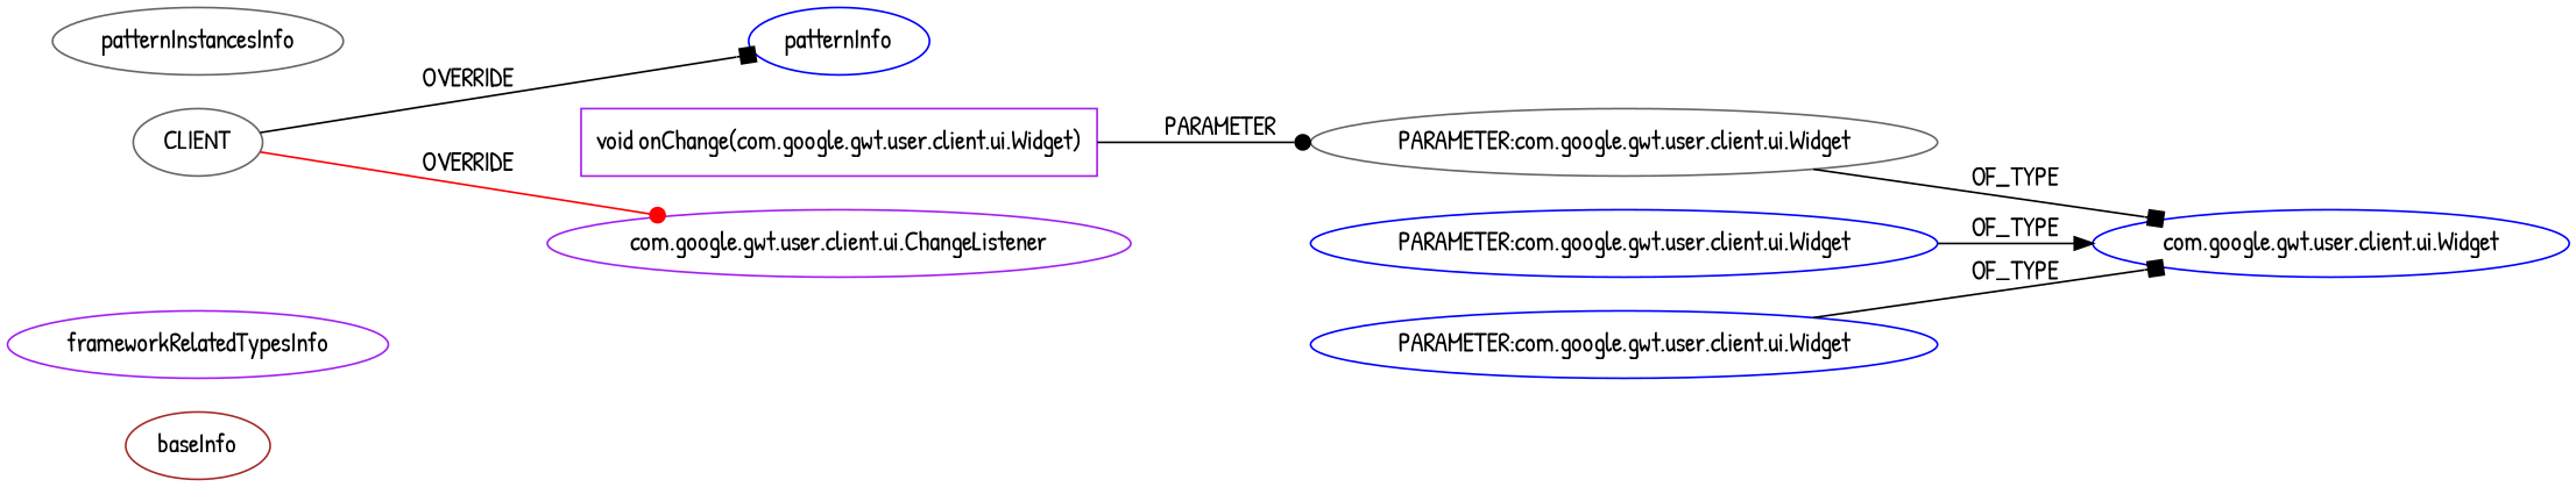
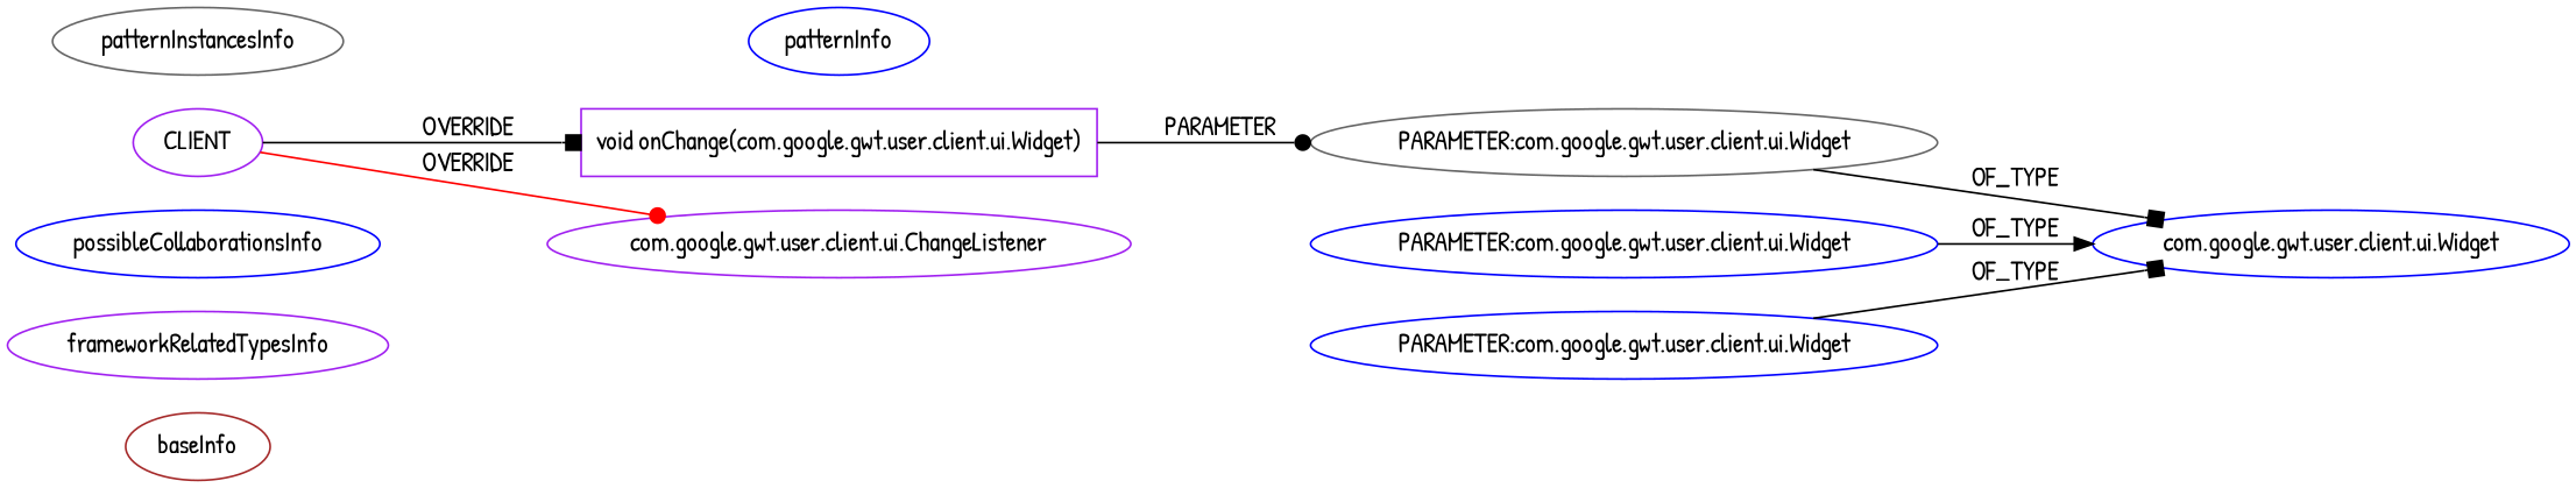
  digraph {
    fontname="Patrick Hand"
    rankdir=LR
    node [color=blue fontname="Patrick Hand" isFrameworkType=false]
    edge [arrowhead=box fontname="Patrick Hand"]
    baseInfo [category=pattern color=brown graphId=1438 isAnonymous=false possibleRelation=false isFrameworkType=""]
    frameworkRelatedTypesInfo [0="com.google.gwt.user.client.ui.ChangeListener" color=purple isFrameworkType=""]
+   possibleCollaborationsInfo [isFrameworkType=""]
    patternInfo [frequency=2.0 patternRootClient=0 isFrameworkType=""]
    patternInstancesInfo [0="hmiguellima-ugat~/hmiguellima-ugat/ugat-master/src/org/ucp/gwt/widgets/HintedTextBox.java~HintedTextBox~3006" 1="hmiguellima-ugat~/hmiguellima-ugat/ugat-master/src/org/ucp/gwt/widgets/AutoCompleteTextBox.java~AutoCompleteTextBox~2968" color=gray40 isFrameworkType=""]
    n6 [color=purple label="void onChange(com.google.gwt.user.client.ui.Widget)" shape=box vertexType=OVERRIDING_METHOD_DECLARATION]
    n7 [color=gray40 label="PARAMETER:com.google.gwt.user.client.ui.Widget" vertexType=PARAMETER_DECLARATION]
    n8 [label="com.google.gwt.user.client.ui.Widget" vertexType=FRAMEWORK_CLASS_TYPE]
-   n9 [color=gray40 label=CLIENT vertexType=ROOT_CLIENT_CLASS_DECLARATION]
+   n9 [color=purple label=CLIENT vertexType=ROOT_CLIENT_CLASS_DECLARATION]
    n10 [color=purple label="com.google.gwt.user.client.ui.ChangeListener" vertexType=FRAMEWORK_INTERFACE_TYPE]
    n11 [label="PARAMETER:com.google.gwt.user.client.ui.Widget" vertexType=PARAMETER_DECLARATION]
    n12 [label="PARAMETER:com.google.gwt.user.client.ui.Widget" vertexType=PARAMETER_DECLARATION]
    n6 -> n7 [arrowhead=dot label=PARAMETER]
    n7 -> n8 [label=OF_TYPE]
-   n9 -> patternInfo [label=OVERRIDE]
+   n9 -> n6 [label=OVERRIDE]
    n9 -> n10 [arrowhead=dot color=red label=OVERRIDE]
    n11 -> n8 [arrowhead=normal label=OF_TYPE]
    n12 -> n8 [label=OF_TYPE]
  }
